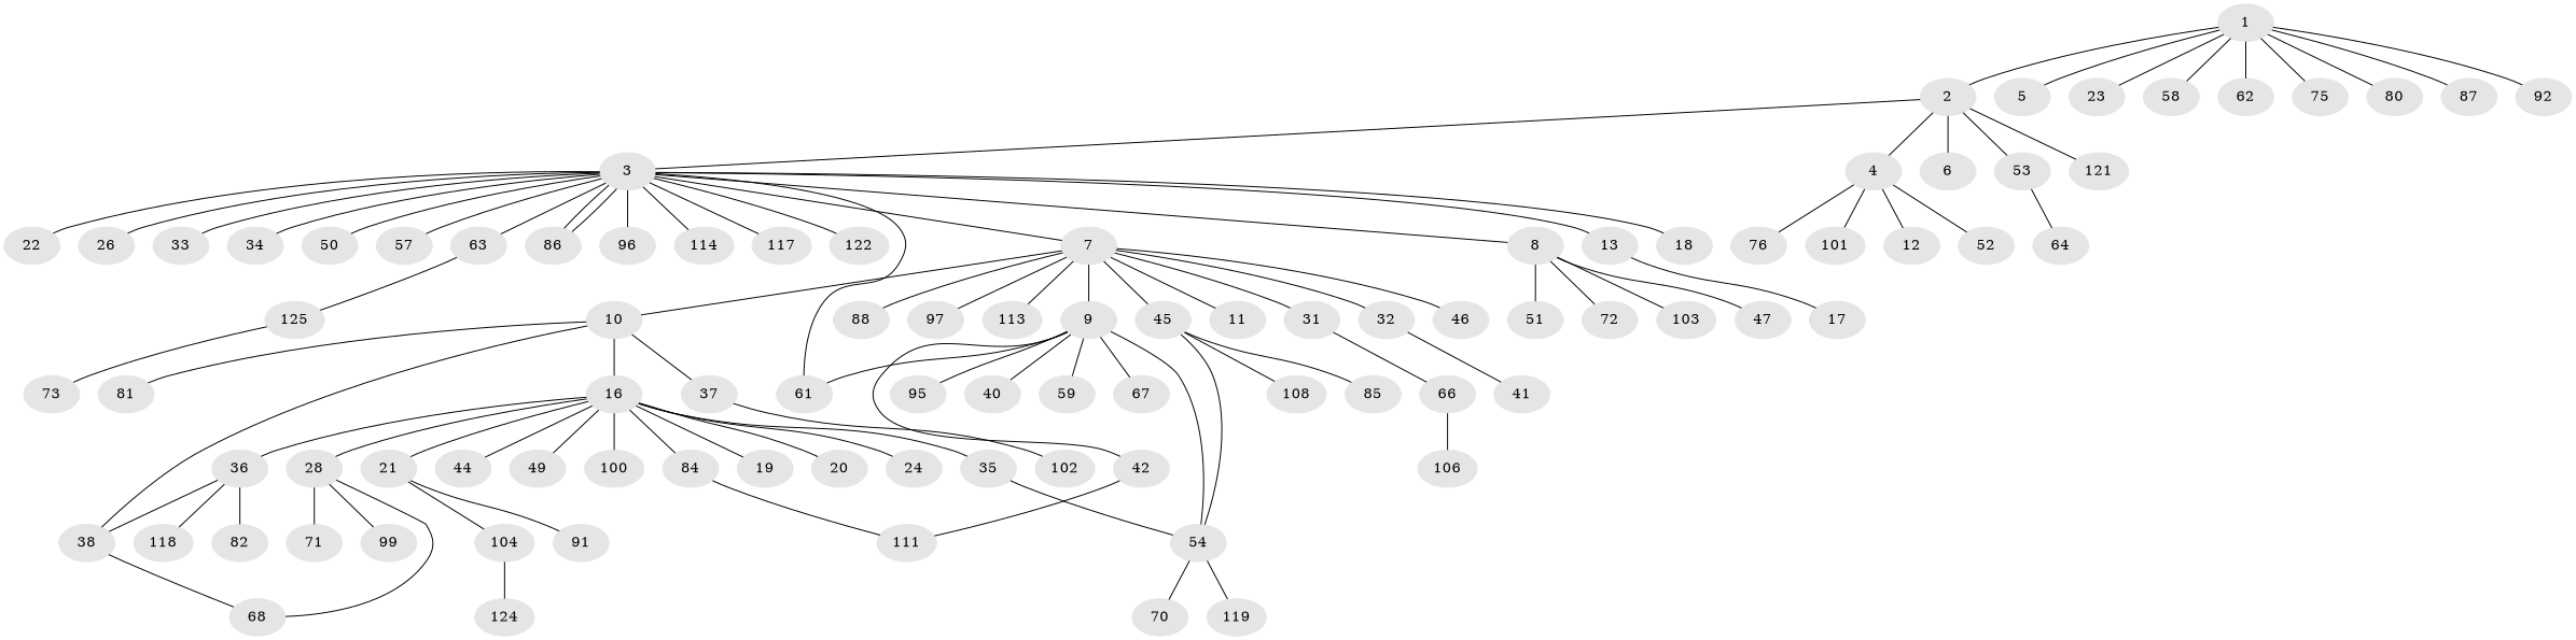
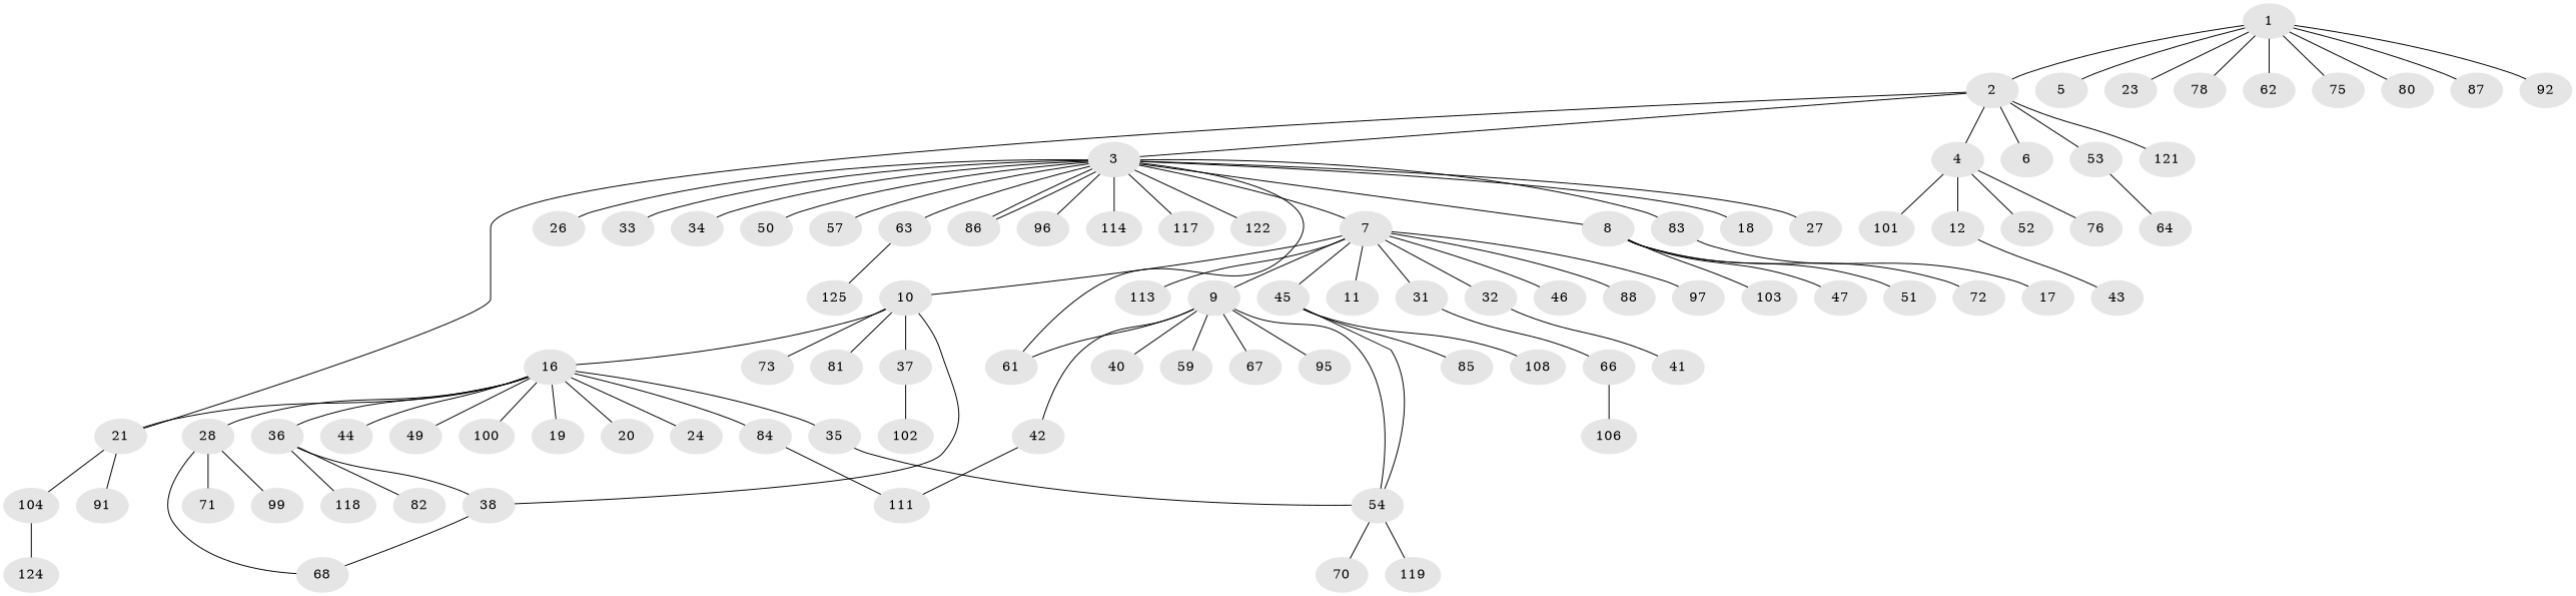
  graph {
    node [color=gray90 style=filled]
    1 [super="+15"]
    2 [super="+89"]
    5 [super="+93"]
    23 [super="+29"]
-   58
+   58 [label=78]
    62
    75
    80
    87
    92
    3 [super="+107"]
    4 [super="+109"]
    6 [super="+30"]
    21 [super="+79"]
    53 [super="+112"]
    121
    7 [super="+56"]
    8 [super="+110"]
-   13
+   13 [label=83]
    18
-   22
+   22 [label=27]
    26
    33
    34
    50
    57
    61
    63 [super="+94"]
    86
    96
    114
    117
    122
    12 [super="+27"]
    52 [super="+60"]
    76
    101
    91 [super="+120"]
    104 [super="+105"]
    64
    9 [super="+14"]
    10 [super="+98"]
    11
    31 [super="+65"]
    32 [super="+48"]
    45 [super="+74"]
    46
    88
    97
    113
    47
    51
    72
    103
    17
    125
+   43
    40 [super="+83"]
    42 [super="+115"]
    54 [super="+69"]
    59
    67 [super="+77"]
    95
    16 [super="+25"]
    37
    38 [super="+55"]
    73
    81
    66
    41
    85
    108
    111
    70 [super="+123"]
    119
    19
    20
    24
    28 [super="+39"]
    35 [super="+116"]
    36
    44 [super="+90"]
    49
    84
    100
    102
    68 [super="+78"]
    71
    99
    82
    118
    124
    106
    1 -- 2
    1 -- 5
    1 -- 23
    1 -- 58
    1 -- 62
    1 -- 75
    1 -- 80
    1 -- 87
    1 -- 92
    2 -- 3
    2 -- 4
    2 -- 6
+   2 -- 21
    2 -- 53
    2 -- 121
    3 -- 7
    3 -- 8
    3 -- 13
    3 -- 18
    3 -- 22
    3 -- 26
    3 -- 33
    3 -- 34
    3 -- 50
    3 -- 57
    3 -- 61
    3 -- 63
    3 -- 86
    3 -- 86
    3 -- 96
    3 -- 114
    3 -- 117
    3 -- 122
    4 -- 12
    4 -- 52
    4 -- 76
    4 -- 101
    21 -- 91
    21 -- 104
    53 -- 64
    7 -- 9
    7 -- 10
    7 -- 11
    7 -- 31
    7 -- 32
    7 -- 45
    7 -- 46
    7 -- 88
    7 -- 97
    7 -- 113
    8 -- 47
    8 -- 51
    8 -- 72
    8 -- 103
    13 -- 17
    63 -- 125
+   12 -- 43
    104 -- 124
    9 -- 61
    9 -- 40
    9 -- 42
    9 -- 54
    9 -- 59
    9 -- 67
    9 -- 95
    10 -- 16
    10 -- 37
    10 -- 38
-   125 -- 73
+   10 -- 73
    10 -- 81
    31 -- 66
    32 -- 41
    45 -- 54
    45 -- 85
    45 -- 108
    42 -- 111
    54 -- 70
    54 -- 119
    16 -- 21
    16 -- 19
    16 -- 20
    16 -- 24
    16 -- 28
    16 -- 35
    16 -- 36
    16 -- 44
    16 -- 49
    16 -- 84
    16 -- 100
    37 -- 102
    38 -- 68
    66 -- 106
    28 -- 68
    28 -- 71
    28 -- 99
    35 -- 54
    36 -- 38
    36 -- 82
    36 -- 118
    84 -- 111
  }
